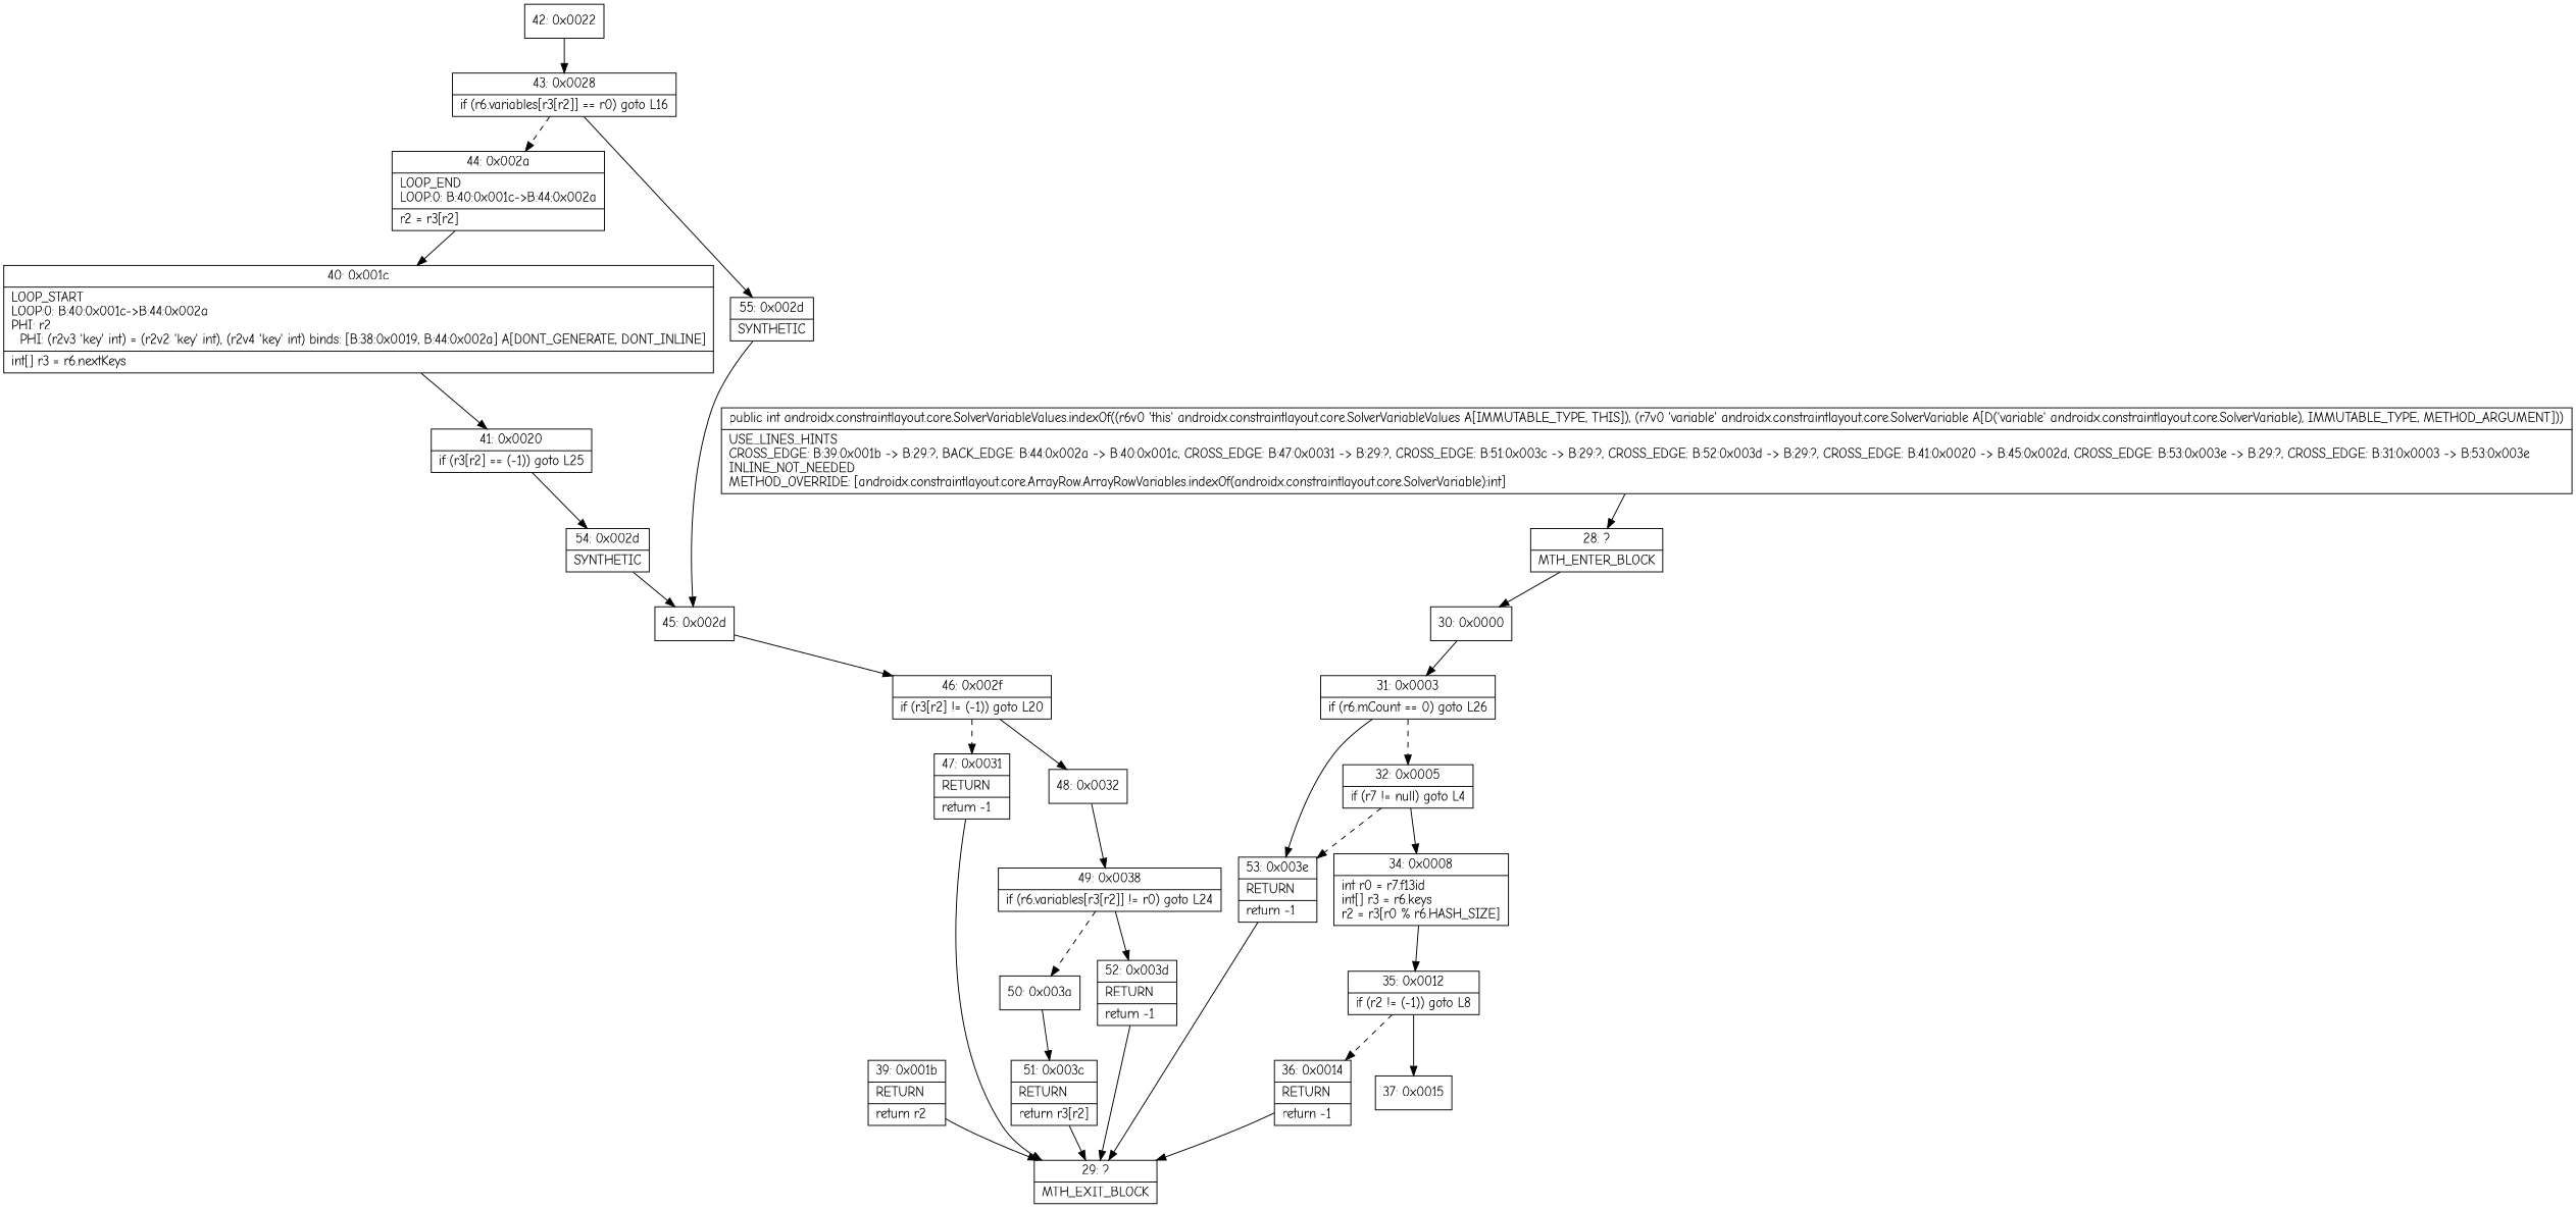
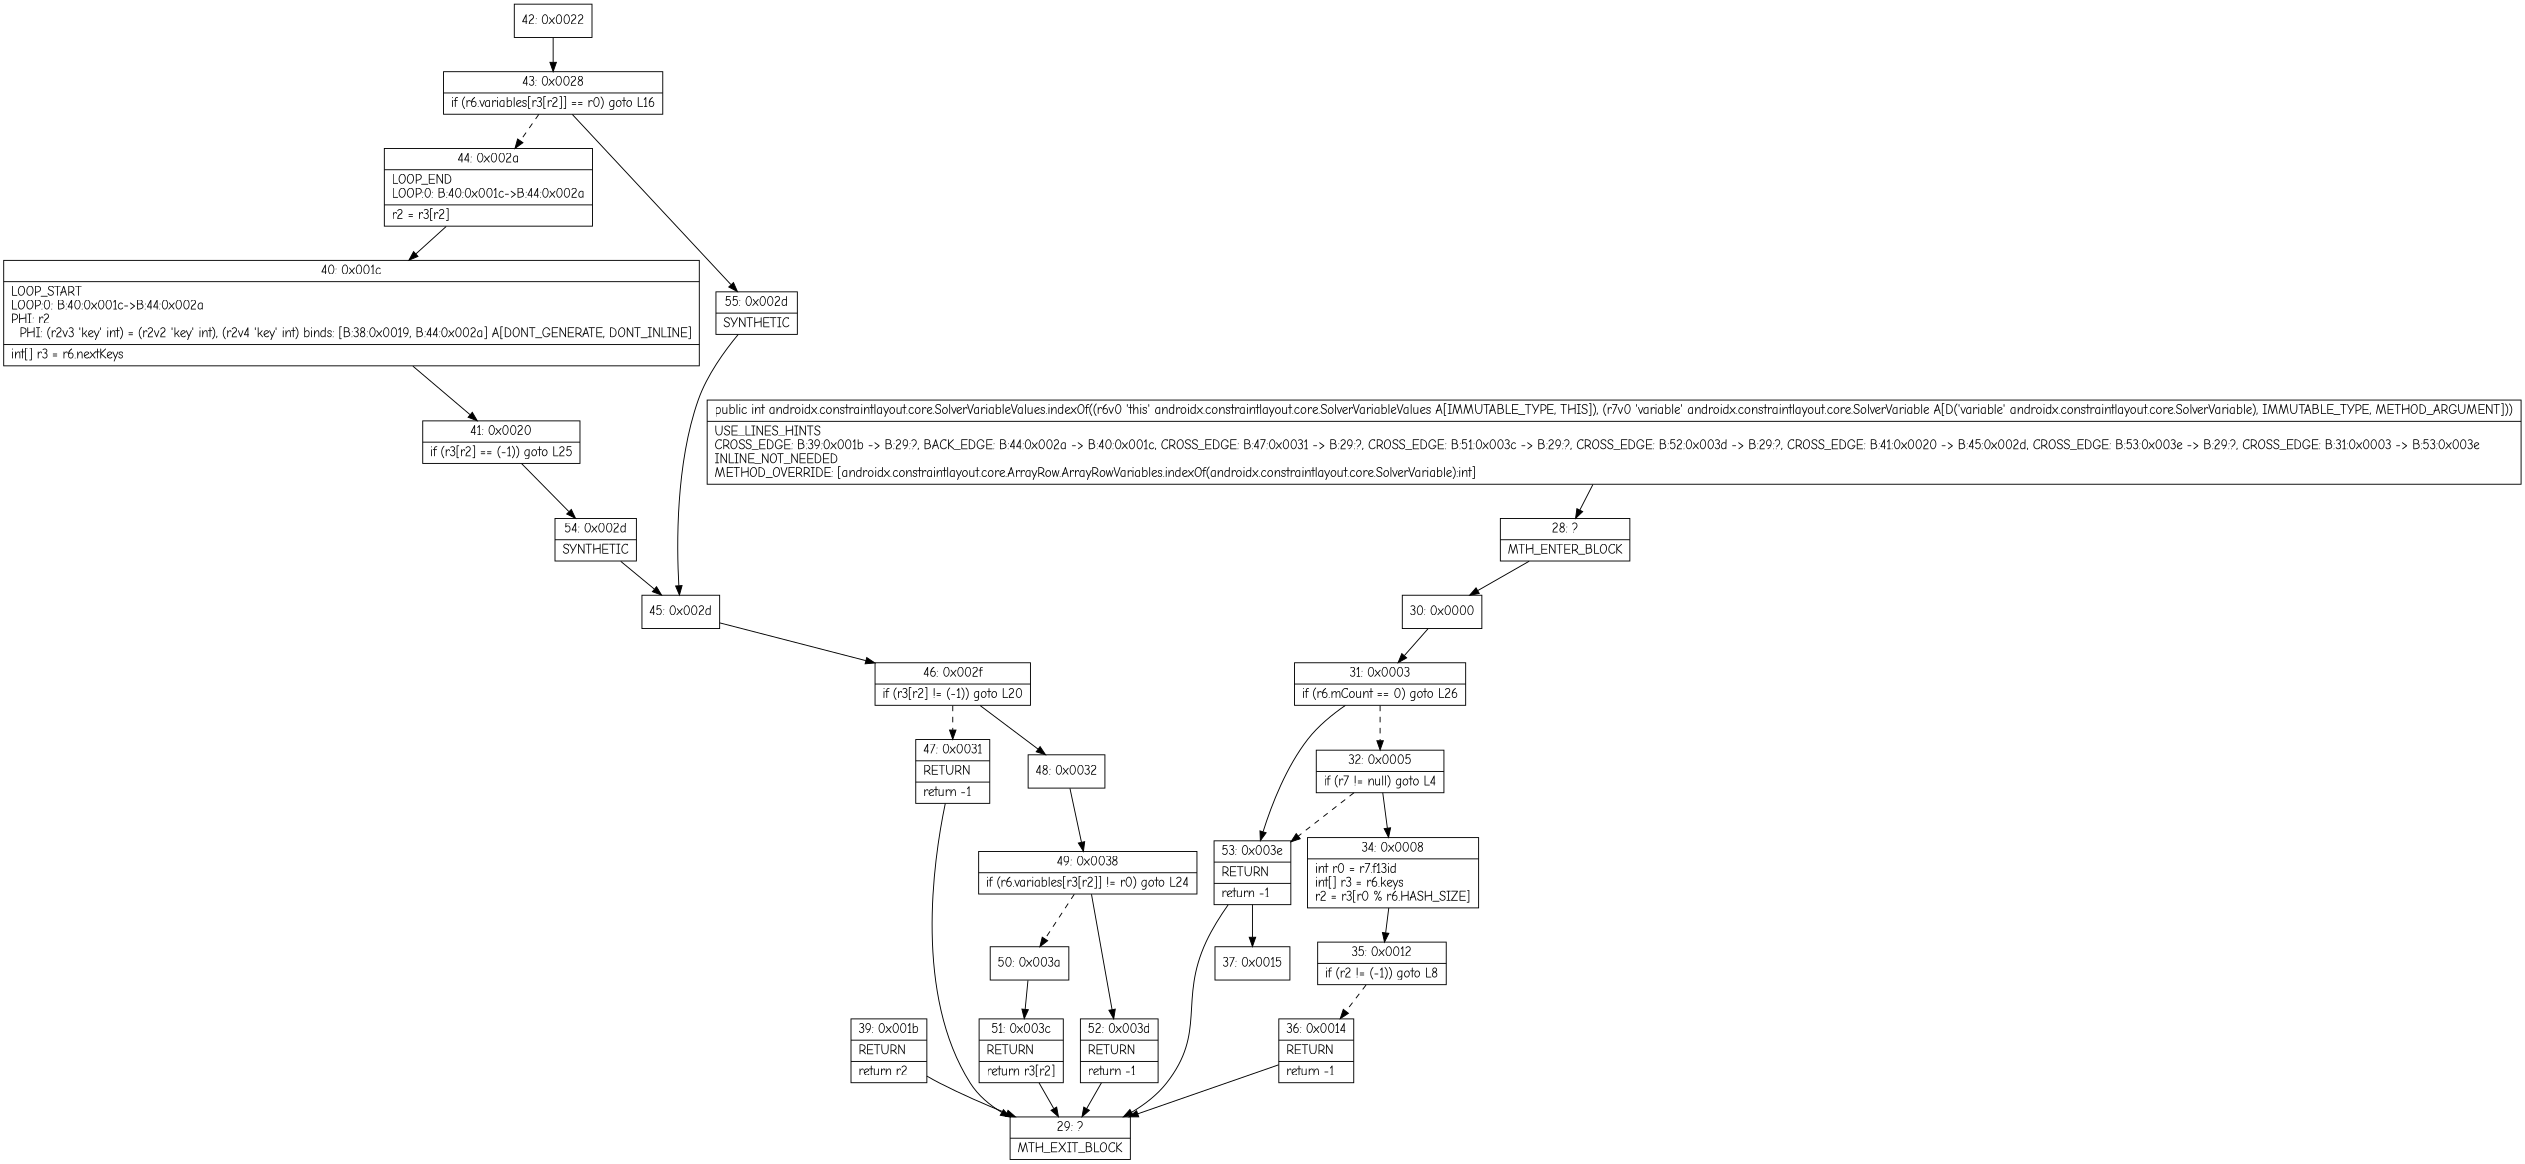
  digraph {
    fontname="Comic Neue"
    node [fontname="Comic Neue" shape=record]
    edge [fontname="Comic Neue"]
    n1 [label="{28\:\ ?|MTH_ENTER_BLOCK\l}"]
    n2 [label="{30\:\ 0x0000}"]
    n3 [label="{31\:\ 0x0003|if (r6.mCount == 0) goto L26\l}"]
    n4 [label="{32\:\ 0x0005|if (r7 != null) goto L4\l}"]
    n5 [label="{53\:\ 0x003e|RETURN\l|return \-1\l}"]
    n6 [label="{34\:\ 0x0008|int r0 = r7.f13id\lint[] r3 = r6.keys\lr2 = r3[r0 % r6.HASH_SIZE]\l}"]
    n7 [label="{29\:\ ?|MTH_EXIT_BLOCK\l}"]
    n8 [label="{35\:\ 0x0012|if (r2 != (\-1)) goto L8\l}"]
    n9 [label="{36\:\ 0x0014|RETURN\l|return \-1\l}"]
    n10 [label="{37\:\ 0x0015}"]
    n11 [label="{39\:\ 0x001b|RETURN\l|return r2\l}"]
    n12 [label="{40\:\ 0x001c|LOOP_START\lLOOP:0: B:40:0x001c\-\>B:44:0x002a\lPHI: r2 \l  PHI: (r2v3 'key' int) = (r2v2 'key' int), (r2v4 'key' int) binds: [B:38:0x0019, B:44:0x002a] A[DONT_GENERATE, DONT_INLINE]\l|int[] r3 = r6.nextKeys\l}"]
    n13 [label="{41\:\ 0x0020|if (r3[r2] == (\-1)) goto L25\l}"]
    n14 [label="{54\:\ 0x002d|SYNTHETIC\l}"]
    n15 [label="{42\:\ 0x0022}"]
    n16 [label="{43\:\ 0x0028|if (r6.variables[r3[r2]] == r0) goto L16\l}"]
    n17 [label="{45\:\ 0x002d}"]
    n18 [label="{44\:\ 0x002a|LOOP_END\lLOOP:0: B:40:0x001c\-\>B:44:0x002a\l|r2 = r3[r2]\l}"]
    n19 [label="{55\:\ 0x002d|SYNTHETIC\l}"]
    n20 [label="{46\:\ 0x002f|if (r3[r2] != (\-1)) goto L20\l}"]
    n21 [label="{47\:\ 0x0031|RETURN\l|return \-1\l}"]
    n22 [label="{48\:\ 0x0032}"]
    n23 [label="{49\:\ 0x0038|if (r6.variables[r3[r2]] != r0) goto L24\l}"]
    n24 [label="{50\:\ 0x003a}"]
    n25 [label="{52\:\ 0x003d|RETURN\l|return \-1\l}"]
    n26 [label="{51\:\ 0x003c|RETURN\l|return r3[r2]\l}"]
    n27 [label="{public int androidx.constraintlayout.core.SolverVariableValues.indexOf((r6v0 'this' androidx.constraintlayout.core.SolverVariableValues A[IMMUTABLE_TYPE, THIS]), (r7v0 'variable' androidx.constraintlayout.core.SolverVariable A[D('variable' androidx.constraintlayout.core.SolverVariable), IMMUTABLE_TYPE, METHOD_ARGUMENT]))  | USE_LINES_HINTS\lCROSS_EDGE: B:39:0x001b \-\> B:29:?, BACK_EDGE: B:44:0x002a \-\> B:40:0x001c, CROSS_EDGE: B:47:0x0031 \-\> B:29:?, CROSS_EDGE: B:51:0x003c \-\> B:29:?, CROSS_EDGE: B:52:0x003d \-\> B:29:?, CROSS_EDGE: B:41:0x0020 \-\> B:45:0x002d, CROSS_EDGE: B:53:0x003e \-\> B:29:?, CROSS_EDGE: B:31:0x0003 \-\> B:53:0x003e\lINLINE_NOT_NEEDED\lMETHOD_OVERRIDE: [androidx.constraintlayout.core.ArrayRow.ArrayRowVariables.indexOf(androidx.constraintlayout.core.SolverVariable):int]\l}"]
    n1 -> n2
    n2 -> n3
    n3 -> n4 [style=dashed]
    n3 -> n5
    n4 -> n5 [style=dashed]
    n4 -> n6
    n5 -> n7
    n6 -> n8
    n8 -> n9 [style=dashed]
-   n8 -> n10
+   n5 -> n10
    n9 -> n7
    n11 -> n7
    n12 -> n13
    n13 -> n14
    n14 -> n17
    n15 -> n16
    n16 -> n18 [style=dashed]
    n16 -> n19
    n17 -> n20
    n18 -> n12
    n19 -> n17
    n20 -> n21 [style=dashed]
    n20 -> n22
    n21 -> n7
    n22 -> n23
    n23 -> n24 [style=dashed]
    n23 -> n25
    n24 -> n26
    n25 -> n7
    n26 -> n7
    n27 -> n1
  }
